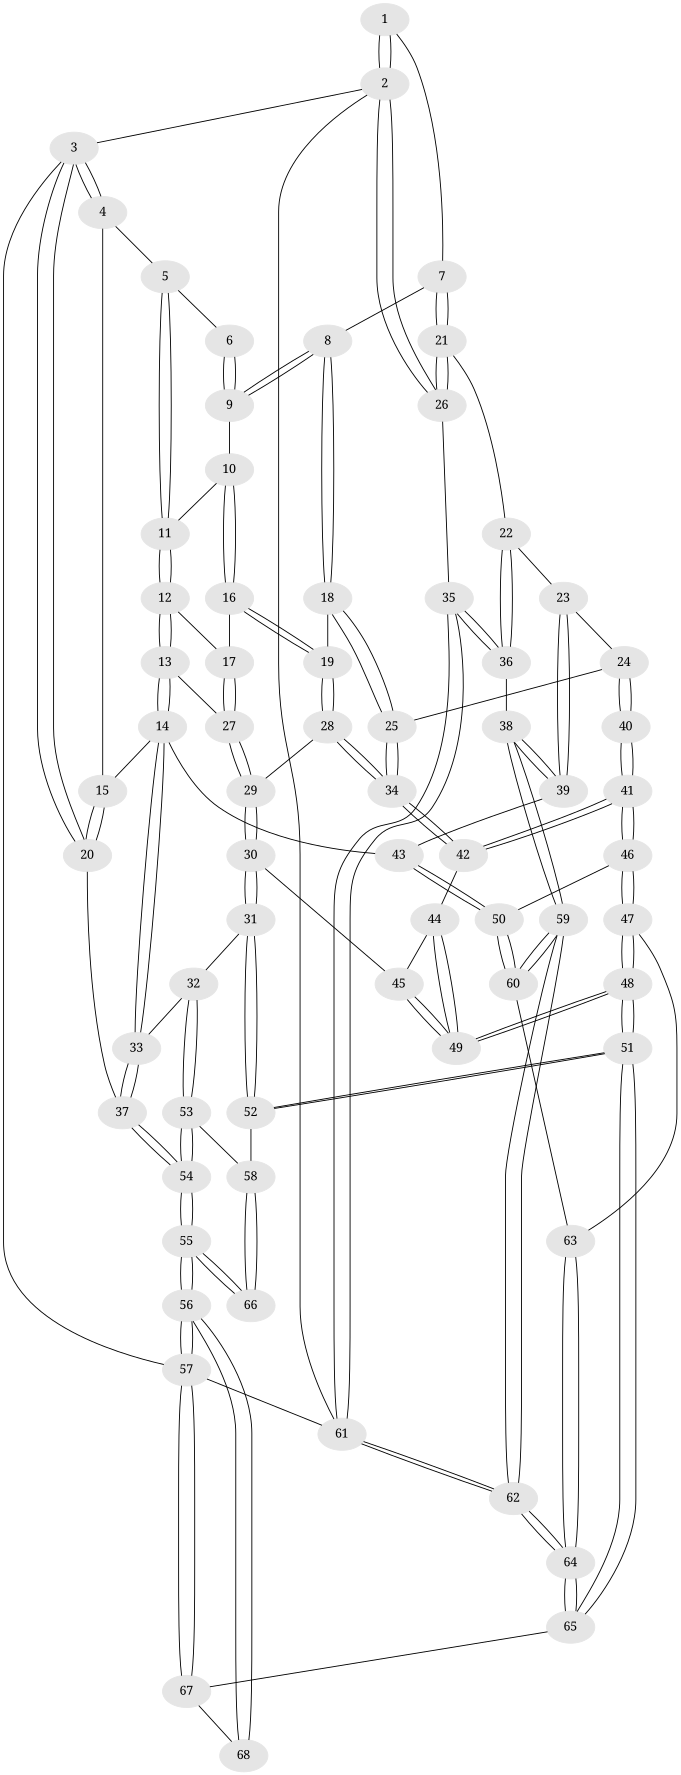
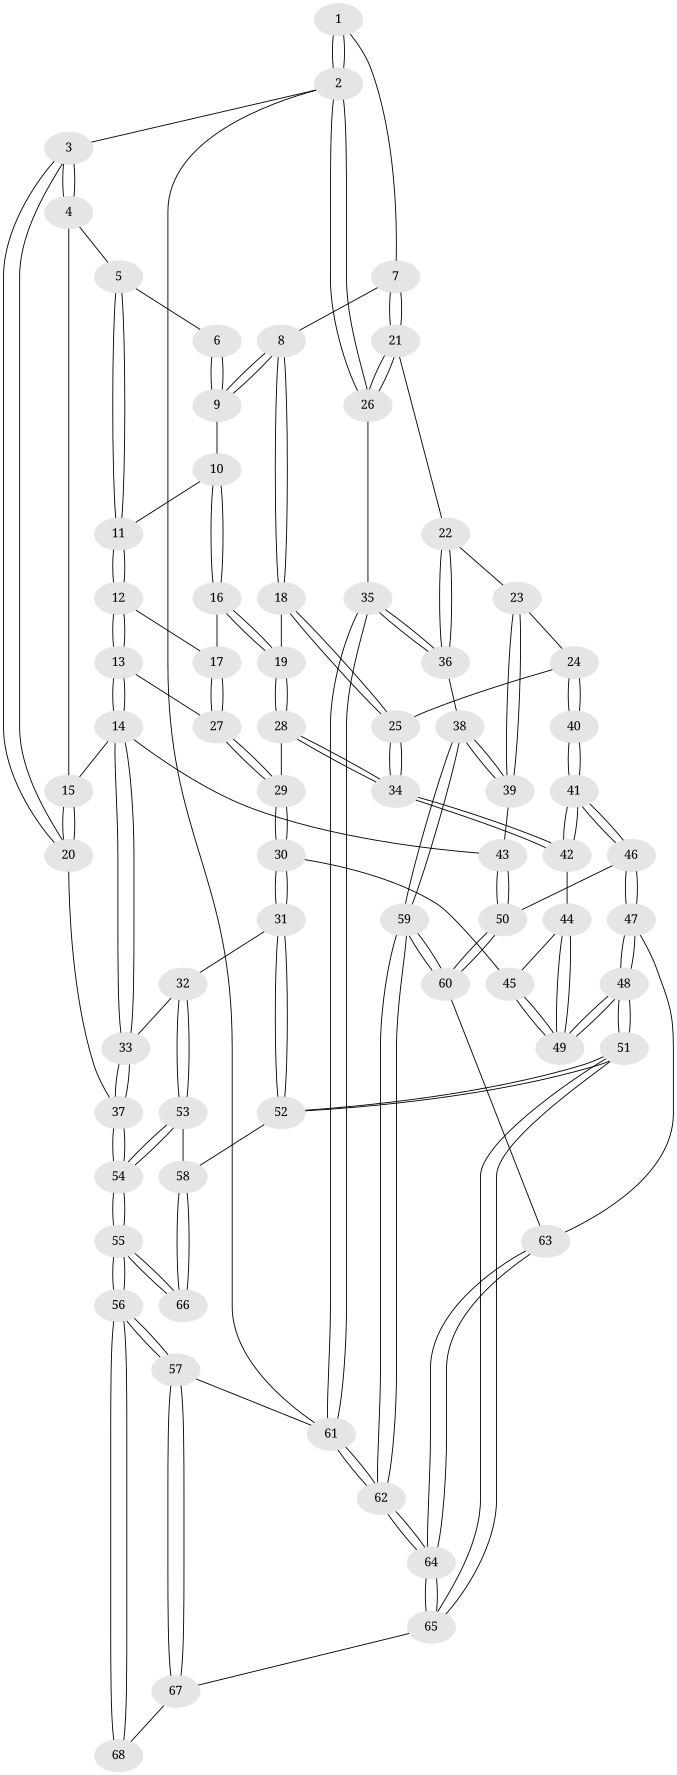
  graph {
    fontname="Noto Serif"
    node [color=gray90 fontname="Noto Serif" style=filled]
    edge [fontname="Noto Serif"]
    1
    2
    7
    3
    26
    61
    8
    21
    4
    20
    57
    35
    62
    5
    15
    37
    67
    6
    11
    9
    12
    10
    18
    22
    19
    25
    16
    17
    13
    14
    27
    33
    43
    29
    28
    34
    54
    23
    36
    24
    39
    38
    40
    41
    42
    30
    31
    45
    32
    52
    49
    53
    58
    44
    59
    55
    60
    50
    46
    47
    48
    63
    51
    64
    65
    66
    56
    68
    1 -- 2
    1 -- 2
    1 -- 7
    2 -- 3
    2 -- 26
    2 -- 26
    2 -- 61
    7 -- 8
    7 -- 21
    7 -- 21
    3 -- 4
    3 -- 4
    3 -- 20
    3 -- 20
-   3 -- 57
    26 -- 35
    61 -- 62
    61 -- 62
    8 -- 9
    8 -- 9
    8 -- 18
    8 -- 18
    21 -- 26
    21 -- 26
    21 -- 22
    4 -- 5
    4 -- 15
    20 -- 37
    57 -- 61
    57 -- 67
    57 -- 67
    35 -- 61
    35 -- 61
    35 -- 36
    35 -- 36
    62 -- 64
    62 -- 64
    5 -- 6
    5 -- 11
    5 -- 11
    15 -- 20
    15 -- 20
    37 -- 54
    37 -- 54
    67 -- 68
    6 -- 9
    6 -- 9
    11 -- 12
    11 -- 12
    9 -- 10
    12 -- 17
    12 -- 13
    12 -- 13
    10 -- 11
    10 -- 16
    10 -- 16
    18 -- 19
    18 -- 25
    18 -- 25
    22 -- 23
    22 -- 36
    22 -- 36
    19 -- 28
    19 -- 28
    25 -- 34
    25 -- 34
    16 -- 19
    16 -- 19
    16 -- 17
    17 -- 27
    17 -- 27
    13 -- 14
    13 -- 14
    13 -- 27
    14 -- 15
    14 -- 33
    14 -- 33
    14 -- 43
    27 -- 29
    27 -- 29
    33 -- 37
    33 -- 37
    43 -- 50
    43 -- 50
    29 -- 30
    29 -- 30
    28 -- 29
    28 -- 34
    28 -- 34
    34 -- 42
    34 -- 42
    54 -- 55
    54 -- 55
    23 -- 24
    23 -- 39
    23 -- 39
    36 -- 38
    24 -- 25
    24 -- 40
    24 -- 40
    39 -- 43
    38 -- 39
    38 -- 39
    38 -- 59
    38 -- 59
    40 -- 41
    40 -- 41
    41 -- 42
    41 -- 42
    41 -- 46
    41 -- 46
    42 -- 44
    30 -- 31
    30 -- 31
    30 -- 45
    31 -- 32
    31 -- 52
    31 -- 52
    45 -- 49
    45 -- 49
    32 -- 33
    32 -- 53
    32 -- 53
    52 -- 58
    53 -- 54
    53 -- 54
    53 -- 58
    58 -- 66
    58 -- 66
    44 -- 45
    44 -- 49
    44 -- 49
    59 -- 62
    59 -- 62
    59 -- 60
    59 -- 60
    55 -- 66
    55 -- 66
    55 -- 56
    55 -- 56
    60 -- 63
    50 -- 60
    50 -- 60
    46 -- 50
    46 -- 47
    46 -- 47
    47 -- 48
    47 -- 48
    47 -- 63
    48 -- 49
    48 -- 49
    48 -- 51
    48 -- 51
    63 -- 64
    63 -- 64
    51 -- 52
    51 -- 52
    51 -- 65
    51 -- 65
    64 -- 65
    64 -- 65
    65 -- 67
    56 -- 57
    56 -- 57
    56 -- 68
    56 -- 68
  }
